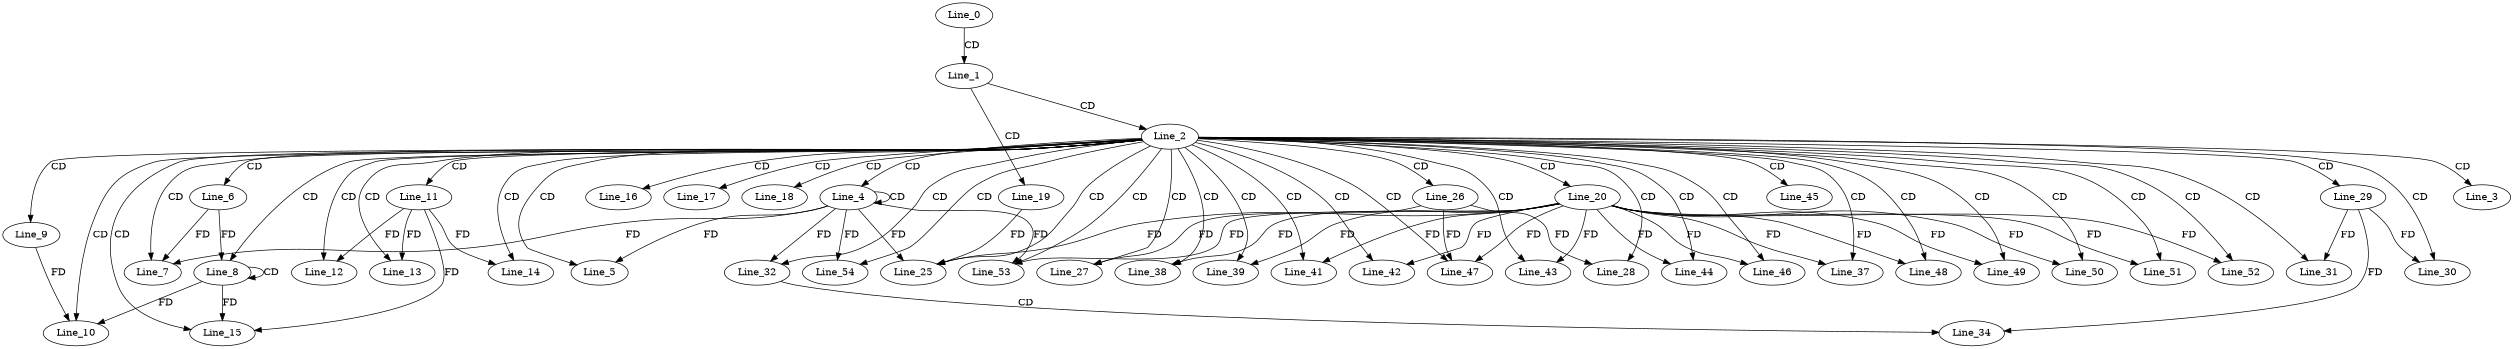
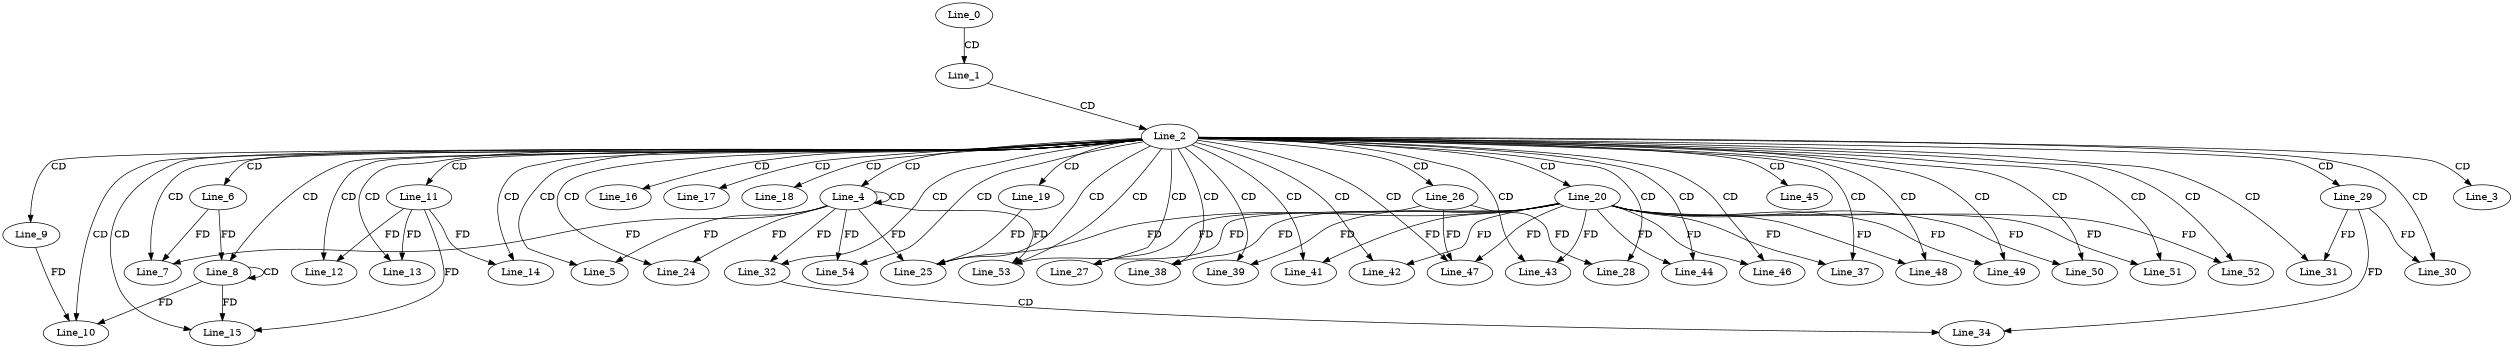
  digraph {
    Line_0
    Line_1
    Line_2
    Line_3
    Line_4
    Line_5
    Line_6
    Line_7
    Line_8
    Line_9
    Line_10
    Line_11
    Line_12
    Line_13
    Line_14
    Line_15
    Line_16
    Line_17
    Line_18
    Line_19
    Line_20
+   Line_24
    Line_25
    Line_26
    Line_27
    Line_28
    Line_29
    Line_30
    Line_31
    Line_32
    Line_37
    Line_38
    Line_39
    Line_41
    Line_42
    Line_43
    Line_44
    Line_45
    Line_46
    Line_47
    Line_48
    Line_49
    Line_50
    Line_51
    Line_52
    Line_53
    Line_54
    Line_34
    Line_0 -> Line_1 [label=CD]
    Line_1 -> Line_2 [label=CD]
    Line_2 -> Line_3 [label=CD]
    Line_2 -> Line_4 [label=CD]
    Line_2 -> Line_5 [label=CD]
    Line_2 -> Line_6 [label=CD]
    Line_2 -> Line_7 [label=CD]
    Line_2 -> Line_8 [label=CD]
    Line_2 -> Line_9 [label=CD]
    Line_2 -> Line_10 [label=CD]
    Line_2 -> Line_11 [label=CD]
    Line_2 -> Line_12 [label=CD]
    Line_2 -> Line_13 [label=CD]
    Line_2 -> Line_14 [label=CD]
    Line_2 -> Line_15 [label=CD]
    Line_2 -> Line_16 [label=CD]
    Line_2 -> Line_17 [label=CD]
    Line_2 -> Line_18 [label=CD]
-   Line_1 -> Line_19 [label=CD]
+   Line_2 -> Line_19 [label=CD]
    Line_2 -> Line_20 [label=CD]
+   Line_2 -> Line_24 [label=CD]
    Line_2 -> Line_25 [label=CD]
    Line_2 -> Line_26 [label=CD]
    Line_2 -> Line_27 [label=CD]
    Line_2 -> Line_28 [label=CD]
    Line_2 -> Line_29 [label=CD]
    Line_2 -> Line_30 [label=CD]
    Line_2 -> Line_31 [label=CD]
    Line_2 -> Line_32 [label=CD]
    Line_2 -> Line_37 [label=CD]
    Line_2 -> Line_38 [label=CD]
    Line_2 -> Line_39 [label=CD]
    Line_2 -> Line_41 [label=CD]
    Line_2 -> Line_42 [label=CD]
    Line_2 -> Line_43 [label=CD]
    Line_2 -> Line_44 [label=CD]
    Line_2 -> Line_45 [label=CD]
    Line_2 -> Line_46 [label=CD]
    Line_2 -> Line_47 [label=CD]
    Line_2 -> Line_48 [label=CD]
    Line_2 -> Line_49 [label=CD]
    Line_2 -> Line_50 [label=CD]
    Line_2 -> Line_51 [label=CD]
    Line_2 -> Line_52 [label=CD]
    Line_2 -> Line_53 [label=CD]
    Line_2 -> Line_54 [label=CD]
    Line_4 -> Line_4 [label=CD]
    Line_4 -> Line_5 [label=FD]
    Line_4 -> Line_7 [label=FD]
+   Line_4 -> Line_24 [label=FD]
    Line_4 -> Line_25 [label=FD]
    Line_4 -> Line_32 [label=FD]
    Line_4 -> Line_53 [label=FD]
    Line_4 -> Line_54 [label=FD]
    Line_6 -> Line_7 [label=FD]
    Line_6 -> Line_8 [label=FD]
    Line_8 -> Line_8 [label=CD]
    Line_8 -> Line_10 [label=FD]
    Line_8 -> Line_15 [label=FD]
    Line_9 -> Line_10 [label=FD]
    Line_11 -> Line_12 [label=FD]
    Line_11 -> Line_13 [label=FD]
    Line_11 -> Line_14 [label=FD]
    Line_11 -> Line_15 [label=FD]
    Line_19 -> Line_25 [label=FD]
    Line_20 -> Line_25 [label=FD]
    Line_20 -> Line_37 [label=FD]
    Line_20 -> Line_38 [label=FD]
    Line_20 -> Line_39 [label=FD]
    Line_20 -> Line_41 [label=FD]
    Line_20 -> Line_42 [label=FD]
    Line_20 -> Line_43 [label=FD]
    Line_20 -> Line_44 [label=FD]
    Line_20 -> Line_46 [label=FD]
    Line_20 -> Line_47 [label=FD]
    Line_20 -> Line_48 [label=FD]
    Line_20 -> Line_49 [label=FD]
    Line_20 -> Line_50 [label=FD]
    Line_20 -> Line_51 [label=FD]
    Line_20 -> Line_52 [label=FD]
    Line_20 -> Line_53 [label=FD]
    Line_26 -> Line_27 [label=FD]
    Line_26 -> Line_28 [label=FD]
    Line_26 -> Line_47 [label=FD]
    Line_29 -> Line_30 [label=FD]
    Line_29 -> Line_31 [label=FD]
    Line_29 -> Line_34 [label=FD]
    Line_32 -> Line_34 [label=CD]
  }
